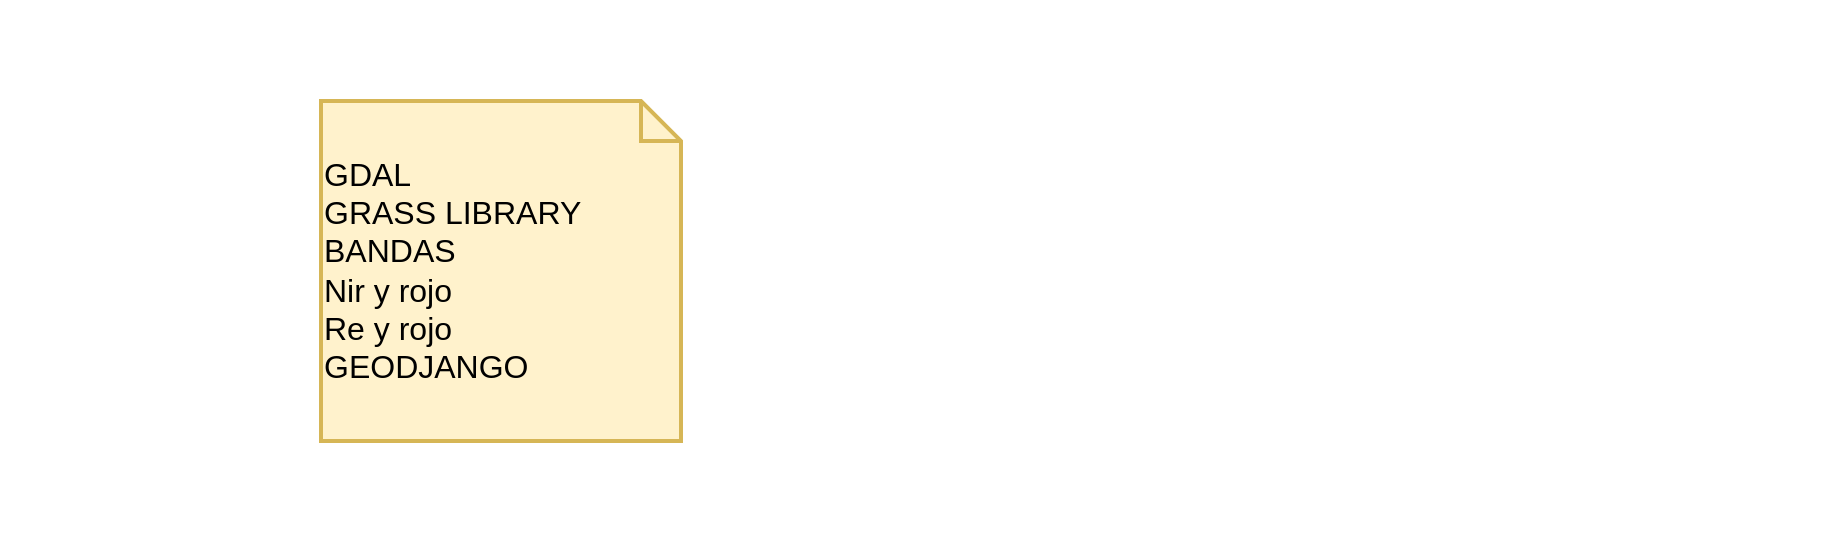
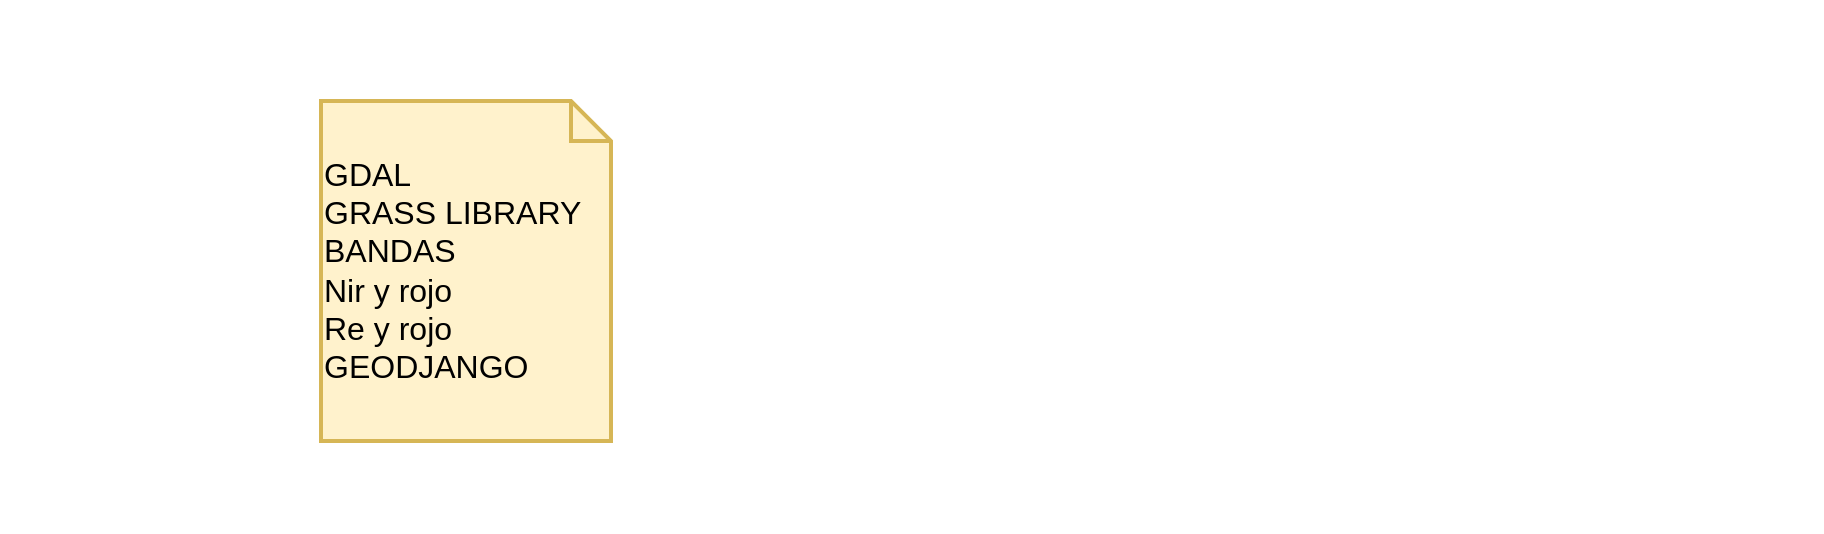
  <mxCell id="0" />
  <mxCell id="1" parent="0" />
  <mxCell id="2" value="" style="shape=image;html=1;verticalAlign=top;verticalLabelPosition=bottom;labelBackgroundColor=#ffffff;imageAspect=0;aspect=fixed;image=https://cdn2.iconfinder.com/data/icons/iconslandgps/PNG/128x128/GIS/Layers.png" parent="1" vertex="1"><mxGeometry x="20" y="20" width="128" height="128" as="geometry" /></mxCell>
- <mxCell id="3" value="&lt;p style=&quot;color: rgb(0 , 0 , 0) ; font-size: medium ; margin: 0px&quot;&gt;GDAL&lt;/p&gt;&lt;p style=&quot;color: rgb(0 , 0 , 0) ; font-size: medium ; margin: 0px&quot;&gt;GRASS LIBRARY&lt;/p&gt;&lt;p style=&quot;color: rgb(0 , 0 , 0) ; font-size: medium ; margin: 0px&quot;&gt;BANDAS&lt;/p&gt;&lt;p style=&quot;color: rgb(0 , 0 , 0) ; font-size: medium ; margin: 0px&quot;&gt;    Nir y rojo&lt;/p&gt;&lt;p style=&quot;color: rgb(0 , 0 , 0) ; font-size: medium ; margin: 0px&quot;&gt;    Re y rojo&lt;/p&gt;&lt;p style=&quot;color: rgb(0 , 0 , 0) ; font-size: medium ; margin: 0px&quot;&gt;GEODJANGO&lt;/p&gt;" style="shape=note;strokeWidth=2;fontSize=14;size=20;whiteSpace=wrap;html=1;fillColor=#fff2cc;strokeColor=#d6b656;fontColor=#666600;align=left;" vertex="1" parent="1"><mxGeometry x="160" y="50" width="180" height="170" as="geometry" /></mxCell>
+ <mxCell id="3" value="&lt;p style=&quot;color: rgb(0 , 0 , 0) ; font-size: medium ; margin: 0px&quot;&gt;GDAL&lt;/p&gt;&lt;p style=&quot;color: rgb(0 , 0 , 0) ; font-size: medium ; margin: 0px&quot;&gt;GRASS LIBRARY&lt;/p&gt;&lt;p style=&quot;color: rgb(0 , 0 , 0) ; font-size: medium ; margin: 0px&quot;&gt;BANDAS&lt;/p&gt;&lt;p style=&quot;color: rgb(0 , 0 , 0) ; font-size: medium ; margin: 0px&quot;&gt;    Nir y rojo&lt;/p&gt;&lt;p style=&quot;color: rgb(0 , 0 , 0) ; font-size: medium ; margin: 0px&quot;&gt;    Re y rojo&lt;/p&gt;&lt;p style=&quot;color: rgb(0 , 0 , 0) ; font-size: medium ; margin: 0px&quot;&gt;GEODJANGO&lt;/p&gt;" style="shape=note;strokeWidth=2;fontSize=14;size=20;whiteSpace=wrap;html=1;fillColor=#fff2cc;strokeColor=#d6b656;fontColor=#666600;align=left;" vertex="1" parent="1"><mxGeometry x="160" y="50" width="145" height="170" as="geometry" /></mxCell>
  <mxCell id="4" value="" style="shape=image;verticalLabelPosition=bottom;labelBackgroundColor=#ffffff;verticalAlign=top;aspect=fixed;imageAspect=0;image=https://metrohm.blog/wp-content/uploads/2020/02/Electromagnetic-Spectrum.jpg;" vertex="1" parent="1"><mxGeometry x="370" y="50" width="520" height="195" as="geometry" /></mxCell>
